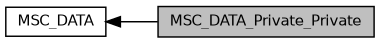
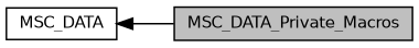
  digraph {
    rankdir=LR
    node [color=black fontname=Helvetica fontsize=10 shape=record style=filled]
    n1 [fillcolor=white height=0.2 label=MSC_DATA width=0.4]
-   n2 [fillcolor=grey75 fontcolor=black height=0.2 label=MSC_DATA_Private_Private width=0.4]
+   n2 [fillcolor=grey75 fontcolor=black height=0.2 label=MSC_DATA_Private_Macros width=0.4]
    n1 -> n2 [dir=back fontname=Helvetica fontsize=10 labelfontname=Helvetica labelfontsize=10 shape=plaintext style=solid]
  }
